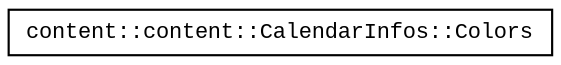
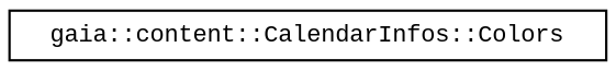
  digraph {
    rankdir=TB
    fontname="Liberation Mono"
-   n1 [color=black fillcolor=white fontname="Liberation Mono" fontsize=10 height=0.2 label="content::content::CalendarInfos::Colors" shape=record style=filled width=0.4]
+   n1 [color=black fillcolor=white fontname="Liberation Mono" fontsize=10 height=0.2 label="gaia::content::CalendarInfos::Colors" shape=record style=filled width=0.4]
  }
